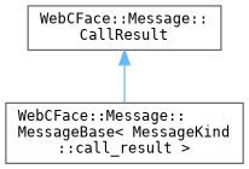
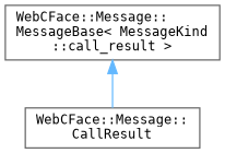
  digraph {
    rankdir=TB
    fontname="DejaVu Sans Mono"
    node [color=grey40 fillcolor=white fontname="DejaVu Sans Mono" fontsize=10 shape=box style=filled]
    n1 [height=0.2 label="WebCFace::Message::\lMessageBase\< MessageKind\l::call_result \>" width=0.4]
    n2 [height=0.2 label="WebCFace::Message::\lCallResult" width=0.4]
-   n2 -> n1 [color=steelblue1 dir=back fontname="DejaVu Sans Mono" fontsize=10 labelfontname=Helvetica labelfontsize=10 style=solid]
+   n1 -> n2 [color=steelblue1 dir=back fontname="DejaVu Sans Mono" fontsize=10 labelfontname=Helvetica labelfontsize=10 style=solid]
  }
